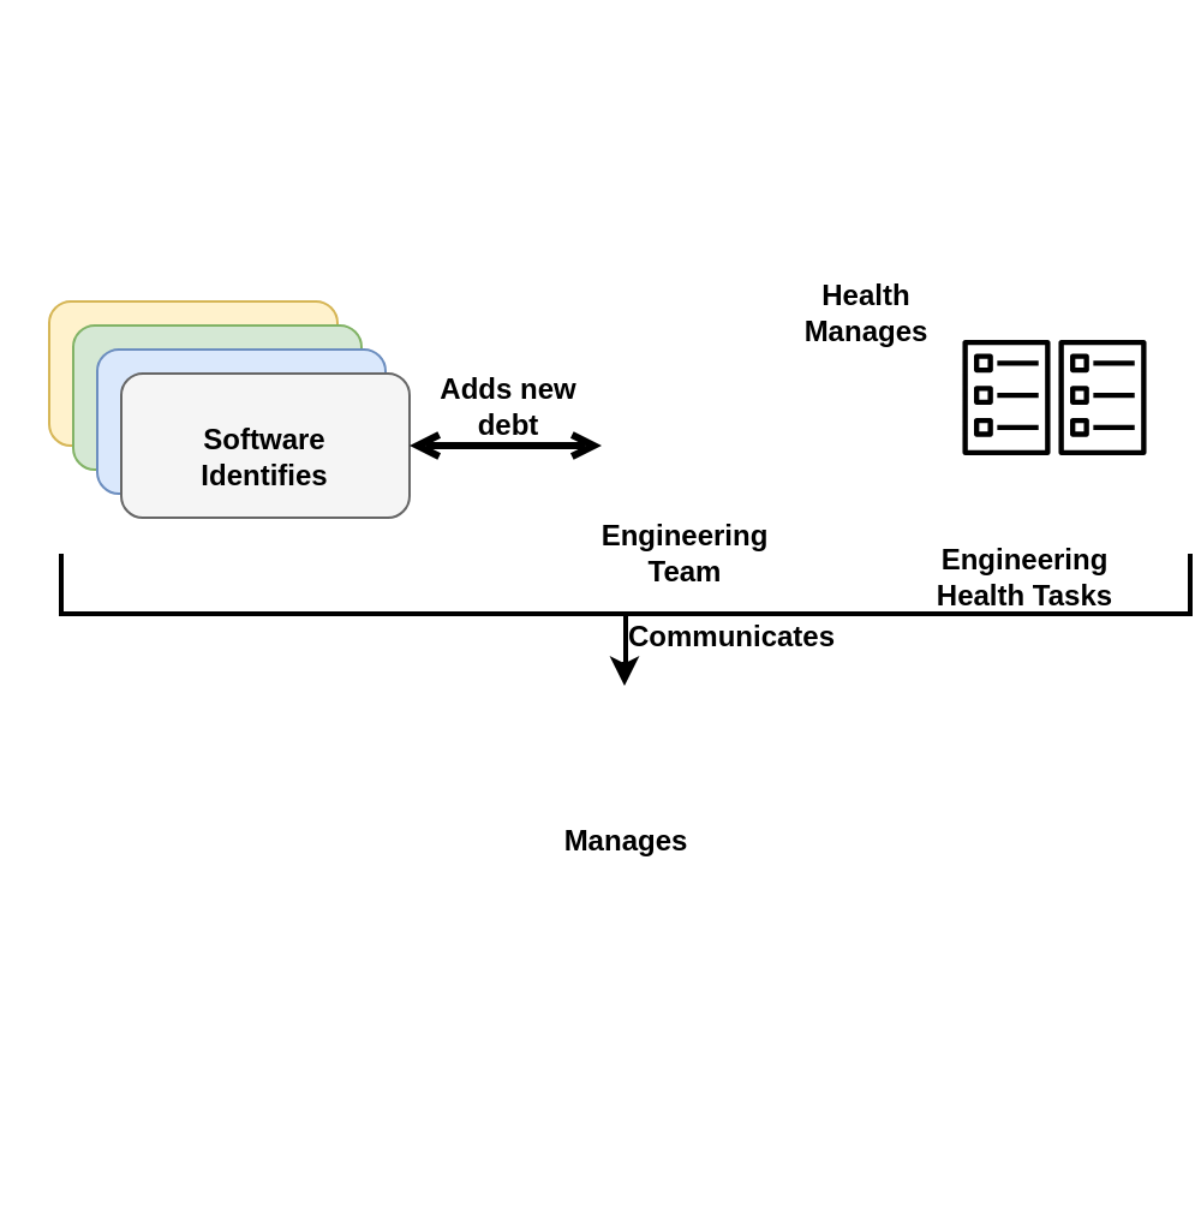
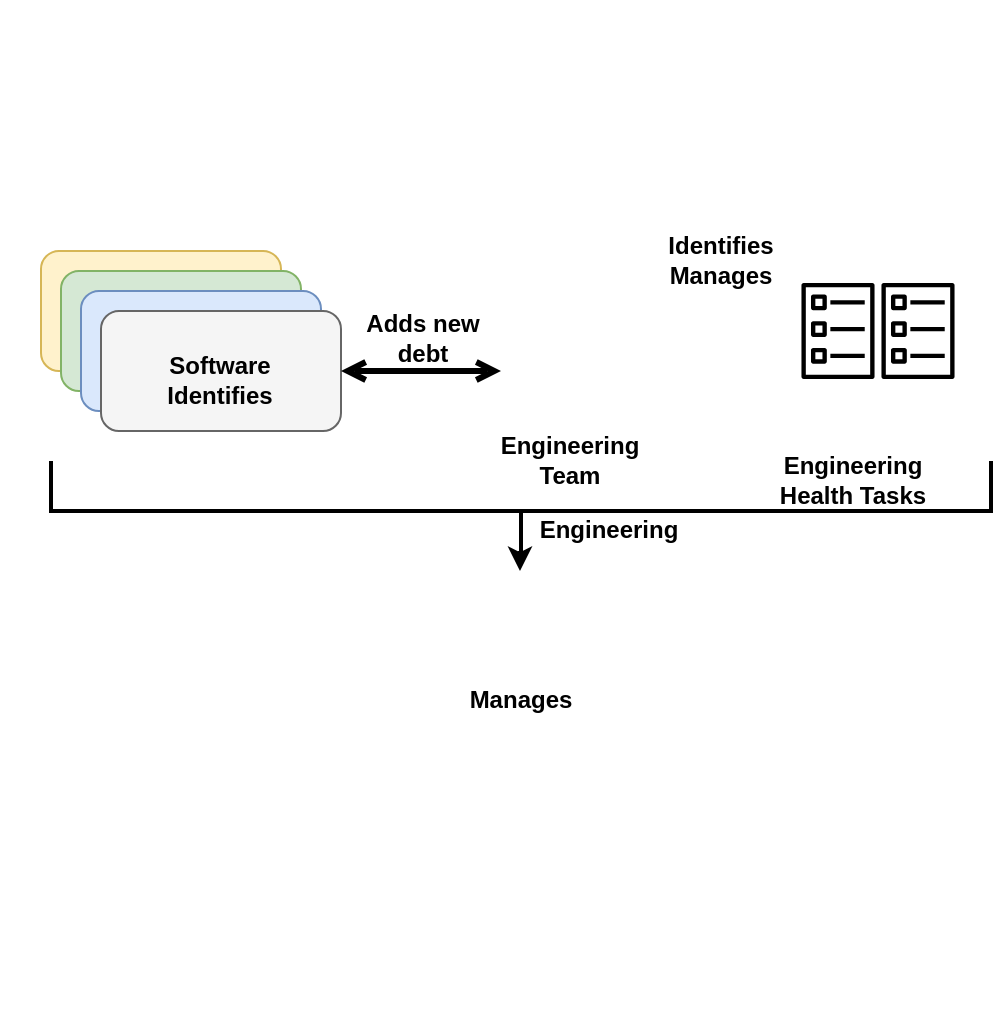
  <mxCell id="0" />
  <mxCell id="1" parent="0" />
  <mxCell id="2" value="" style="rounded=1;whiteSpace=wrap;html=1;fillColor=#fff2cc;strokeColor=#d6b656;" vertex="1" parent="1"><mxGeometry x="20" y="125" width="120" height="60" as="geometry" /></mxCell>
  <mxCell id="3" value="" style="rounded=1;whiteSpace=wrap;html=1;fillColor=#d5e8d4;strokeColor=#82b366;" vertex="1" parent="1"><mxGeometry x="30" y="135" width="120" height="60" as="geometry" /></mxCell>
  <mxCell id="4" value="" style="rounded=1;whiteSpace=wrap;html=1;fillColor=#dae8fc;strokeColor=#6c8ebf;" vertex="1" parent="1"><mxGeometry x="40" y="145" width="120" height="60" as="geometry" /></mxCell>
  <mxCell id="5" value="" style="rounded=1;whiteSpace=wrap;html=1;fillColor=#f5f5f5;fontColor=#333333;strokeColor=#666666;" vertex="1" parent="1"><mxGeometry x="50" y="155" width="120" height="60" as="geometry" /></mxCell>
  <mxCell id="6" value="Software Identifies" style="text;html=1;strokeColor=none;fillColor=none;align=center;verticalAlign=middle;whiteSpace=wrap;rounded=0;strokeWidth=1;fontStyle=1" vertex="1" parent="1"><mxGeometry x="80" y="175" width="60" height="30" as="geometry" /></mxCell>
  <mxCell id="7" value="" style="shape=image;html=1;verticalAlign=top;verticalLabelPosition=bottom;labelBackgroundColor=#ffffff;imageAspect=0;aspect=fixed;image=https://cdn0.iconfinder.com/data/icons/business-and-marketing-21/32/finance_team_crew_group-61-128.png;strokeWidth=1;" vertex="1" parent="1"><mxGeometry x="250" y="135" width="70" height="70" as="geometry" /></mxCell>
  <mxCell id="8" value="&lt;div&gt;Engineering&lt;/div&gt;&lt;div&gt;Team&lt;br&gt;&lt;/div&gt;" style="text;html=1;strokeColor=none;fillColor=none;align=center;verticalAlign=middle;whiteSpace=wrap;rounded=0;fontStyle=1" vertex="1" parent="1"><mxGeometry x="255" y="215" width="60" height="30" as="geometry" /></mxCell>
  <mxCell id="9" value="" style="endArrow=open;html=1;rounded=0;exitX=1;exitY=0.5;exitDx=0;exitDy=0;strokeWidth=3;startArrow=open;startFill=0;endFill=0;" edge="1" parent="1" source="5"><mxGeometry width="50" height="50" relative="1" as="geometry"><mxPoint x="290" y="355" as="sourcePoint" /><mxPoint x="250" y="185" as="targetPoint" /></mxGeometry></mxCell>
  <mxCell id="10" value="" style="sketch=0;outlineConnect=0;fontColor=#232F3E;gradientColor=none;fillColor=#000000;strokeColor=none;dashed=0;verticalLabelPosition=bottom;verticalAlign=top;align=center;html=1;fontSize=12;fontStyle=0;aspect=fixed;pointerEvents=1;shape=mxgraph.aws4.ecs_task;" vertex="1" parent="1"><mxGeometry x="400" y="141" width="37" height="48" as="geometry" /></mxCell>
  <mxCell id="11" value="" style="sketch=0;outlineConnect=0;fontColor=#232F3E;gradientColor=none;fillColor=#000000;strokeColor=none;dashed=0;verticalLabelPosition=bottom;verticalAlign=top;align=center;html=1;fontSize=12;fontStyle=0;aspect=fixed;pointerEvents=1;shape=mxgraph.aws4.ecs_task;" vertex="1" parent="1"><mxGeometry x="440" y="141" width="37" height="48" as="geometry" /></mxCell>
  <mxCell id="12" value="&lt;div&gt;Engineering&lt;/div&gt;&lt;div&gt;Health Tasks&lt;br&gt;&lt;/div&gt;" style="text;html=1;strokeColor=none;fillColor=none;align=center;verticalAlign=middle;whiteSpace=wrap;rounded=0;fontStyle=1" vertex="1" parent="1"><mxGeometry x="375" y="225" width="103" height="30" as="geometry" /></mxCell>
  <mxCell id="13" value="" style="shape=image;html=1;verticalAlign=top;verticalLabelPosition=bottom;labelBackgroundColor=#ffffff;imageAspect=0;aspect=fixed;image=https://cdn2.iconfinder.com/data/icons/navigation-set-arrows-part-two/32/Double_Loop-128.png;strokeWidth=1;fillColor=#000000;" vertex="1" parent="1"><mxGeometry x="330" y="148" width="60" height="60" as="geometry" /></mxCell>
  <mxCell id="14" value="" style="strokeWidth=2;html=1;shape=mxgraph.flowchart.annotation_2;align=left;labelPosition=right;pointerEvents=1;fillColor=#000000;rotation=-90;" vertex="1" parent="1"><mxGeometry x="235" y="20" width="50" height="470" as="geometry" /></mxCell>
  <mxCell id="15" value="" style="endArrow=classic;html=1;rounded=0;strokeWidth=2;" edge="1" parent="1"><mxGeometry width="50" height="50" relative="1" as="geometry"><mxPoint x="259.5" y="275" as="sourcePoint" /><mxPoint x="259.5" y="285" as="targetPoint" /></mxGeometry></mxCell>
  <mxCell id="16" value="" style="shape=image;html=1;verticalAlign=top;verticalLabelPosition=bottom;labelBackgroundColor=#ffffff;imageAspect=0;aspect=fixed;image=https://cdn2.iconfinder.com/data/icons/essential-web-2/50/user-group-team-duo-partner-128.png;strokeWidth=1;fillColor=#000000;" vertex="1" parent="1"><mxGeometry x="240" y="295" width="40" height="40" as="geometry" /></mxCell>
  <mxCell id="17" value="" style="shape=image;html=1;verticalAlign=top;verticalLabelPosition=bottom;labelBackgroundColor=#ffffff;imageAspect=0;aspect=fixed;image=https://cdn2.iconfinder.com/data/icons/essential-web-2/50/user-group-team-duo-partner-128.png;strokeWidth=1;fillColor=#000000;" vertex="1" parent="1"><mxGeometry x="195" y="295" width="40" height="40" as="geometry" /></mxCell>
  <mxCell id="18" value="" style="shape=image;html=1;verticalAlign=top;verticalLabelPosition=bottom;labelBackgroundColor=#ffffff;imageAspect=0;aspect=fixed;image=https://cdn2.iconfinder.com/data/icons/essential-web-2/50/user-group-team-duo-partner-128.png;strokeWidth=1;fillColor=#000000;" vertex="1" parent="1"><mxGeometry x="150" y="295" width="40" height="40" as="geometry" /></mxCell>
  <mxCell id="19" value="" style="shape=image;html=1;verticalAlign=top;verticalLabelPosition=bottom;labelBackgroundColor=#ffffff;imageAspect=0;aspect=fixed;image=https://cdn2.iconfinder.com/data/icons/essential-web-2/50/user-group-team-duo-partner-128.png;strokeWidth=1;fillColor=#000000;" vertex="1" parent="1"><mxGeometry x="280" y="295" width="40" height="40" as="geometry" /></mxCell>
  <mxCell id="20" value="" style="shape=image;html=1;verticalAlign=top;verticalLabelPosition=bottom;labelBackgroundColor=#ffffff;imageAspect=0;aspect=fixed;image=https://cdn2.iconfinder.com/data/icons/essential-web-2/50/user-group-team-duo-partner-128.png;strokeWidth=1;fillColor=#000000;" vertex="1" parent="1"><mxGeometry x="320" y="295" width="40" height="40" as="geometry" /></mxCell>
  <mxCell id="21" value="Manages" style="text;html=1;strokeColor=none;fillColor=none;align=center;verticalAlign=middle;whiteSpace=wrap;rounded=0;fontStyle=1" vertex="1" parent="1"><mxGeometry x="208.5" y="335" width="103" height="30" as="geometry" /></mxCell>
- <mxCell id="22" value="Communicates" style="text;html=1;strokeColor=none;fillColor=none;align=center;verticalAlign=middle;whiteSpace=wrap;rounded=0;fontStyle=1" vertex="1" parent="1"><mxGeometry x="253" y="250" width="103" height="30" as="geometry" /></mxCell>
- <mxCell id="23" value="&lt;div&gt;Health&lt;/div&gt;&lt;div&gt;Manages&lt;br&gt;&lt;/div&gt;" style="text;html=1;strokeColor=none;fillColor=none;align=center;verticalAlign=middle;whiteSpace=wrap;rounded=0;fontStyle=1" vertex="1" parent="1"><mxGeometry x="308.5" y="115" width="103" height="30" as="geometry" /></mxCell>
+ <mxCell id="22" value="Engineering" style="text;html=1;strokeColor=none;fillColor=none;align=center;verticalAlign=middle;whiteSpace=wrap;rounded=0;fontStyle=1" vertex="1" parent="1"><mxGeometry x="253" y="250" width="103" height="30" as="geometry" /></mxCell>
+ <mxCell id="23" value="&lt;div&gt;Identifies&lt;/div&gt;&lt;div&gt;Manages&lt;br&gt;&lt;/div&gt;" style="text;html=1;strokeColor=none;fillColor=none;align=center;verticalAlign=middle;whiteSpace=wrap;rounded=0;fontStyle=1" vertex="1" parent="1"><mxGeometry x="308.5" y="115" width="103" height="30" as="geometry" /></mxCell>
  <mxCell id="24" value="&lt;div&gt;Adds new&lt;/div&gt;&lt;div&gt;debt&lt;br&gt;&lt;/div&gt;" style="text;html=1;strokeColor=none;fillColor=none;align=center;verticalAlign=middle;whiteSpace=wrap;rounded=0;fontStyle=1" vertex="1" parent="1"><mxGeometry x="160" y="154" width="103" height="30" as="geometry" /></mxCell>
